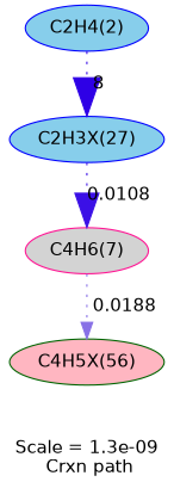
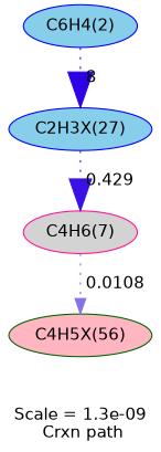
  digraph {
    fontname=Helvetica
    label="Scale = 1.3e-09\l Crxn path"
    node [color=blue fillcolor=skyblue fontname=Helvetica style=filled]
    edge [fontname=Helvetica style=dotted]
-   n1 [label="C2H4(2)"]
+   n1 [label="C6H4(2)"]
    n2 [label="C2H3X(27)"]
    n3 [color=deeppink fillcolor=lightgrey label="C4H6(7)"]
    n4 [color=darkgreen fillcolor=lightpink label="C4H5X(56)"]
    n1 -> n2 [arrowsize=3 color="0.7, 1.5, 0.9" label=" 8"]
-   n2 -> n3 [arrowsize=2.68 color="0.7, 0.929, 0.9" label=" 0.0108"]
-   n3 -> n4 [arrowsize=1.29 color="0.7, 0.511, 0.9" label=" 0.0188"]
+   n2 -> n3 [arrowsize=2.68 color="0.7, 0.929, 0.9" label=" 0.429"]
+   n3 -> n4 [arrowsize=1.29 color="0.7, 0.511, 0.9" label=" 0.0108"]
  }
